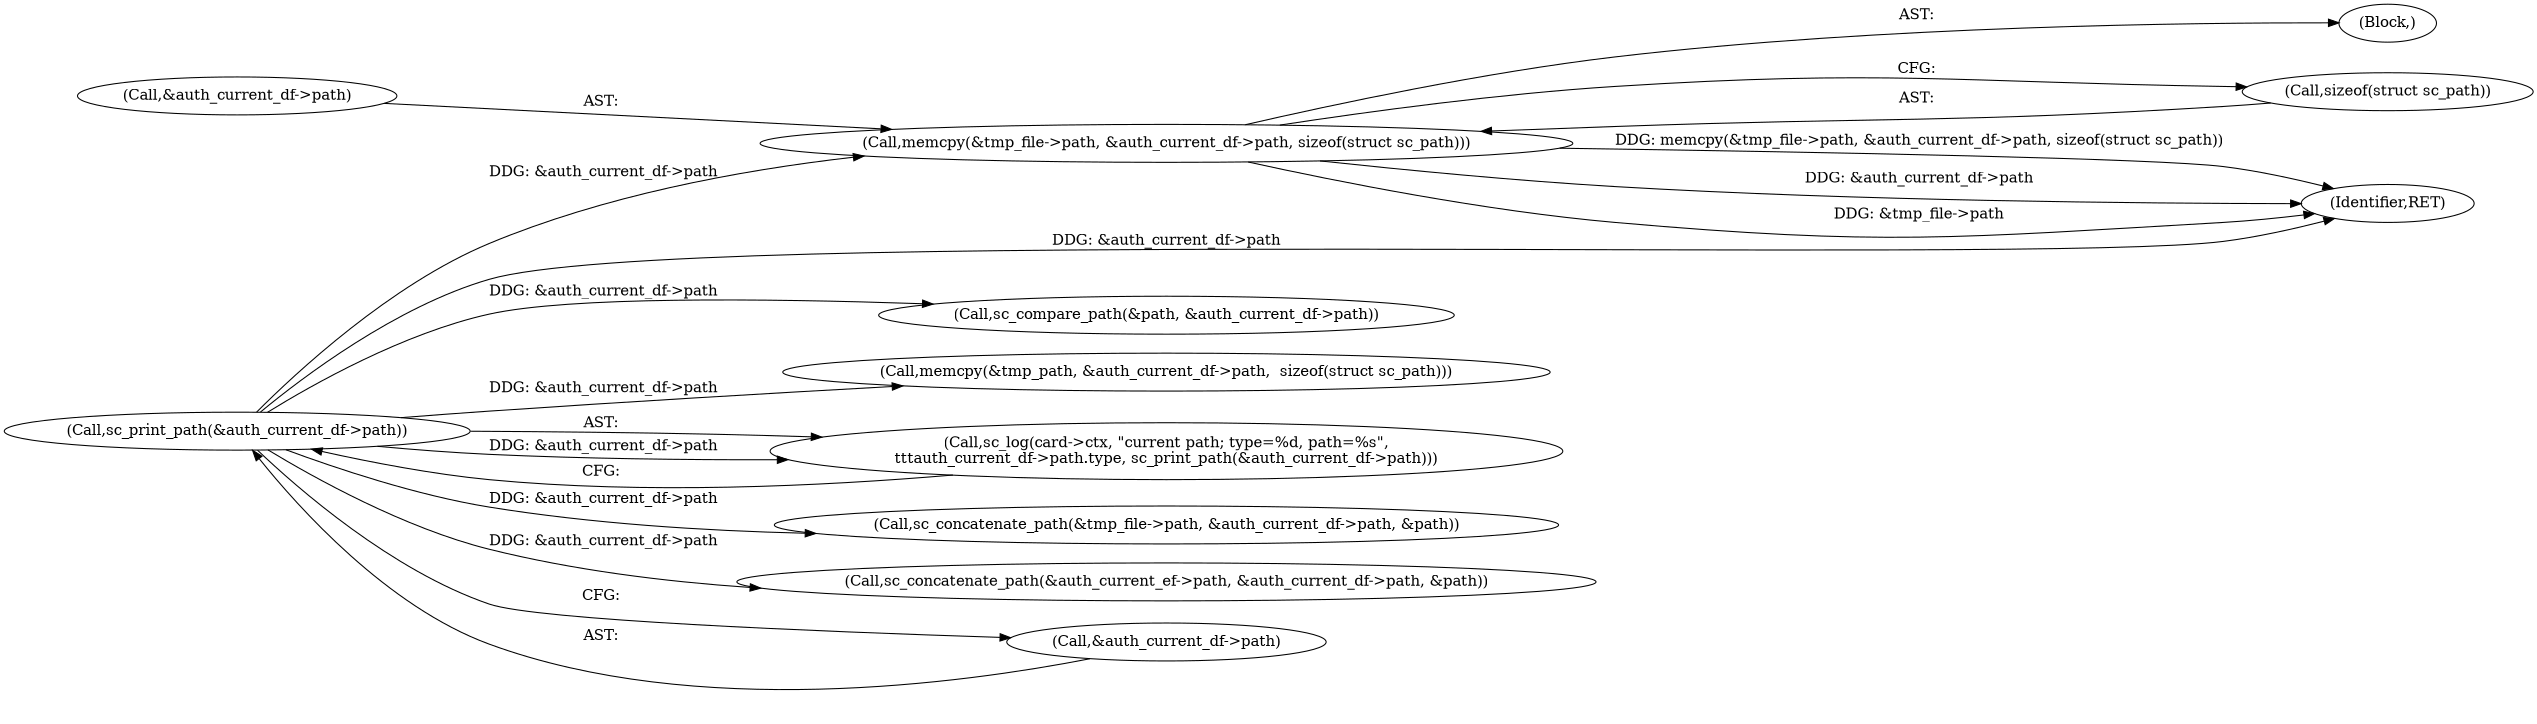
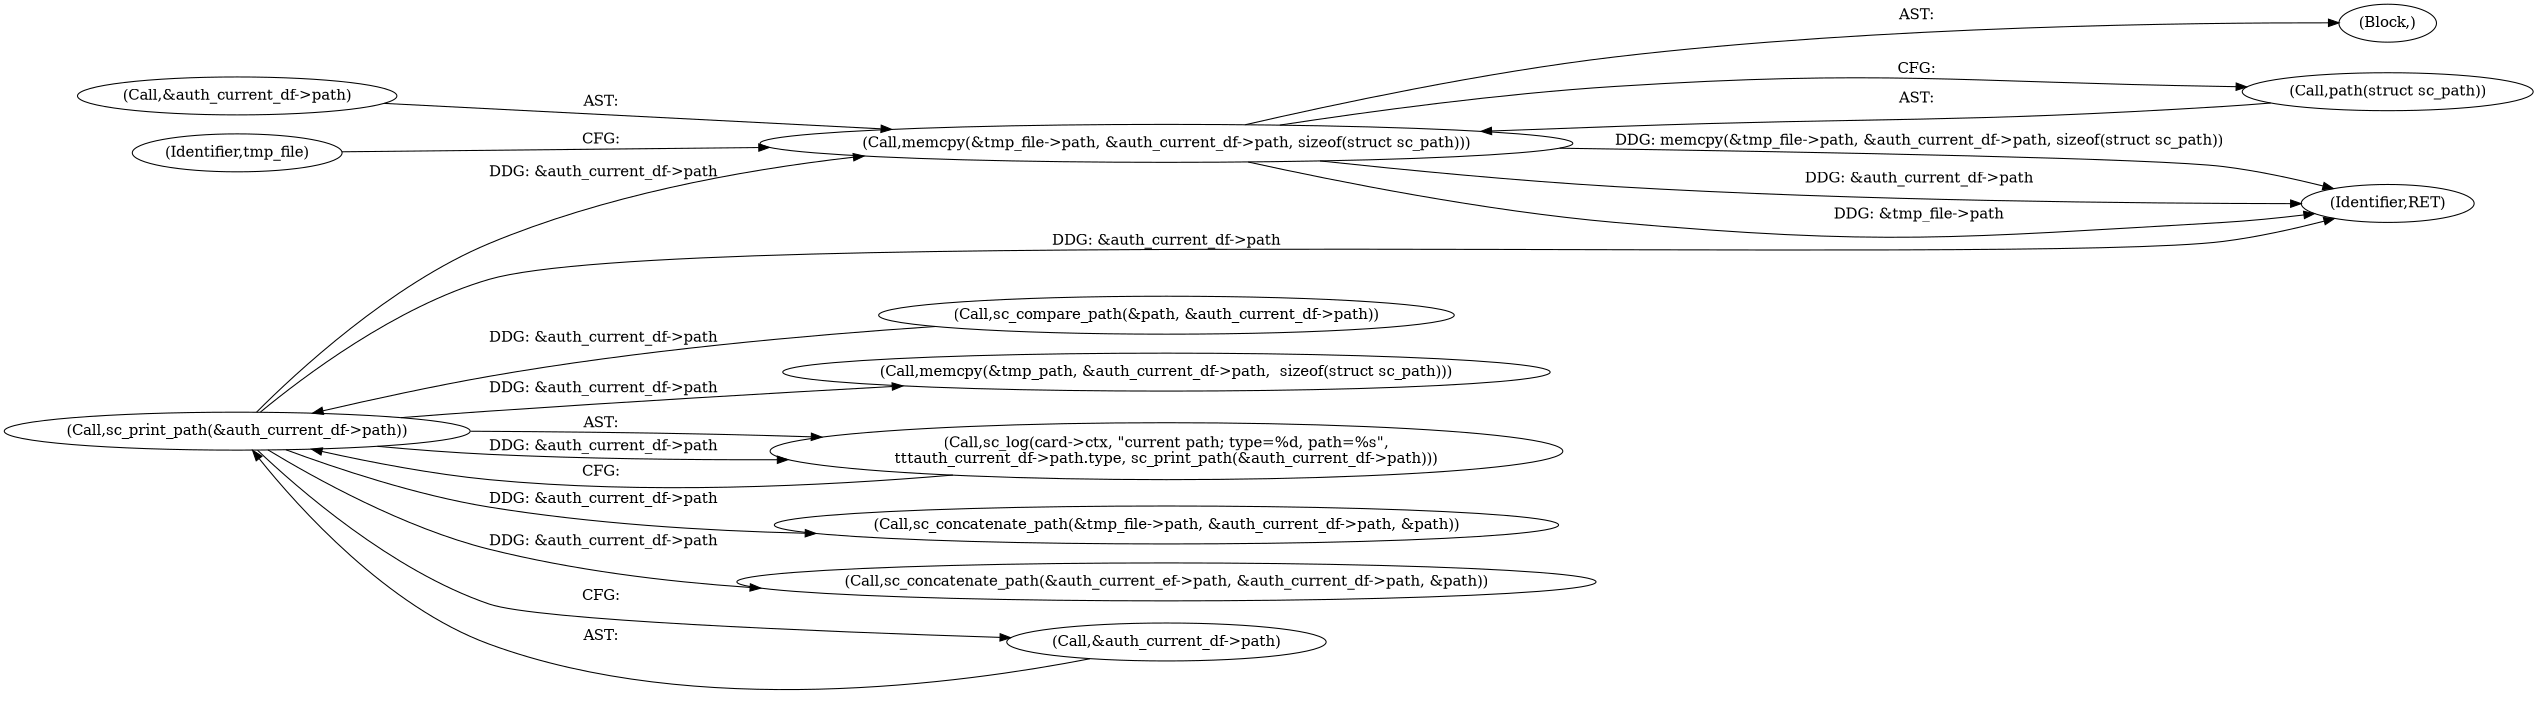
  digraph {
    rankdir=LR
    n1 [label="(Call,memcpy(&tmp_file->path, &auth_current_df->path, sizeof(struct sc_path)))"]
    n2 [label="(Block,)"]
-   n3 [label="(Call,sizeof(struct sc_path))"]
+   n3 [label="(Call,path(struct sc_path))"]
    n4 [label="(Identifier,RET)"]
    n5 [label="(Call,sc_print_path(&auth_current_df->path))"]
    n6 [label="(Call,sc_compare_path(&path, &auth_current_df->path))"]
    n7 [label="(Call,memcpy(&tmp_path, &auth_current_df->path,  sizeof(struct sc_path)))"]
    n8 [label="(Call,sc_log(card->ctx, \"current path; type=%d, path=%s\",\n\t\t\tauth_current_df->path.type, sc_print_path(&auth_current_df->path)))"]
    n9 [label="(Call,sc_concatenate_path(&tmp_file->path, &auth_current_df->path, &path))"]
    n10 [label="(Call,sc_concatenate_path(&auth_current_ef->path, &auth_current_df->path, &path))"]
    n11 [label="(Call,&auth_current_df->path)"]
    n12 [label="(Call,&auth_current_df->path)"]
+   n13 [label="(Identifier,tmp_file)"]
    n1 -> n2 [label="AST: "]
    n1 -> n3 [label="CFG: "]
    n1 -> n4 [label="DDG: memcpy(&tmp_file->path, &auth_current_df->path, sizeof(struct sc_path))"]
    n1 -> n4 [label="DDG: &auth_current_df->path"]
    n1 -> n4 [label="DDG: &tmp_file->path"]
    n3 -> n1 [label="AST: "]
    n5 -> n1 [label="DDG: &auth_current_df->path"]
    n5 -> n4 [label="DDG: &auth_current_df->path"]
-   n5 -> n6 [label="DDG: &auth_current_df->path"]
+   n6 -> n5 [label="DDG: &auth_current_df->path"]
    n5 -> n7 [label="DDG: &auth_current_df->path"]
    n5 -> n8 [label="AST: "]
    n5 -> n8 [label="DDG: &auth_current_df->path"]
    n5 -> n9 [label="DDG: &auth_current_df->path"]
    n5 -> n10 [label="DDG: &auth_current_df->path"]
    n5 -> n11 [label="CFG: "]
    n8 -> n5 [label="CFG: "]
    n11 -> n5 [label="AST: "]
    n12 -> n1 [label="AST: "]
+   n13 -> n1 [label="CFG: "]
  }
